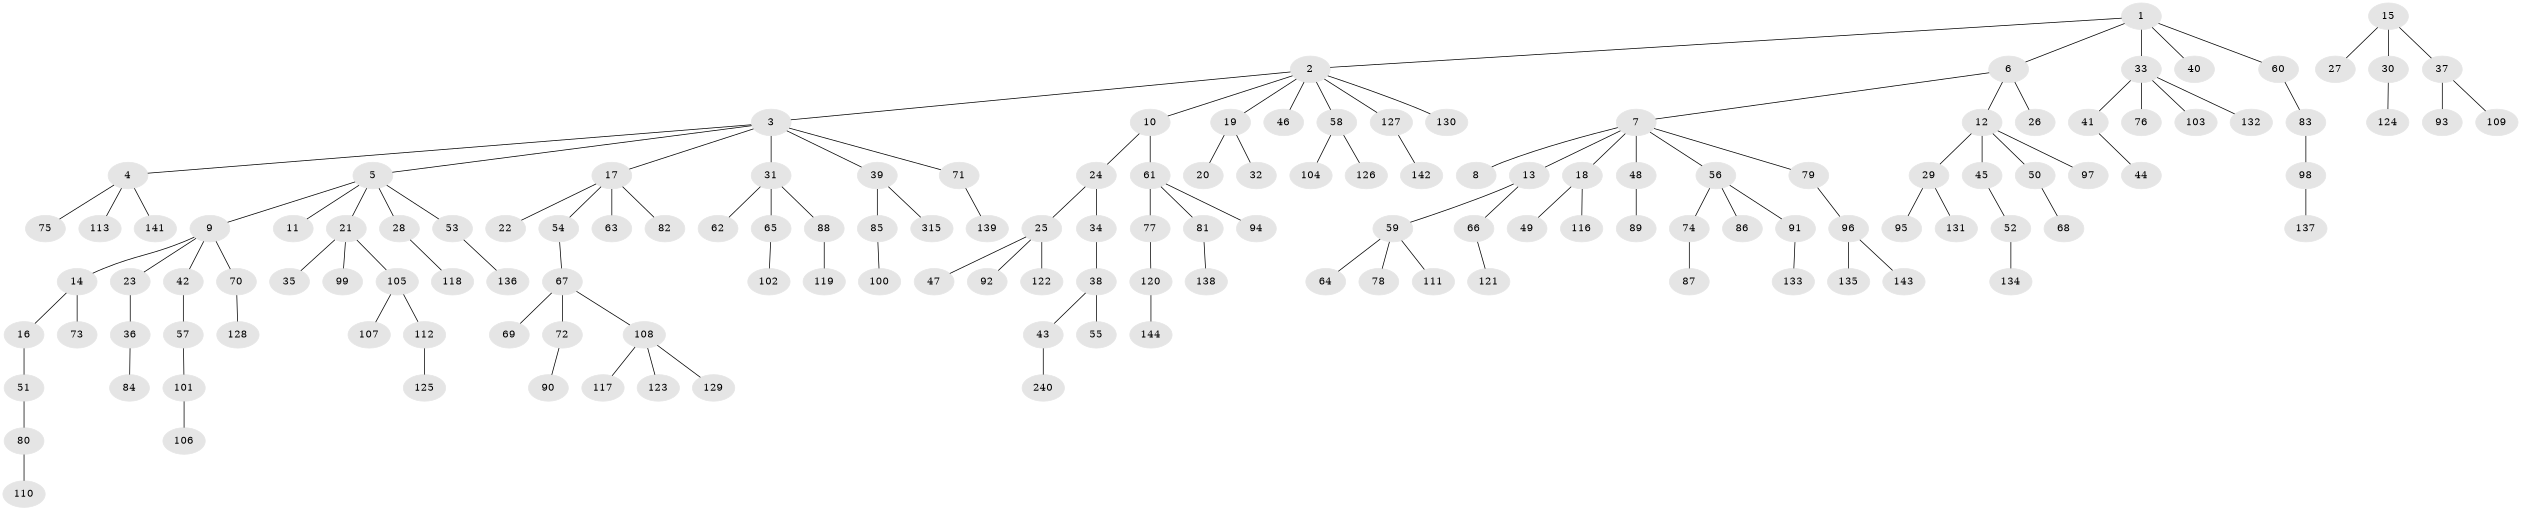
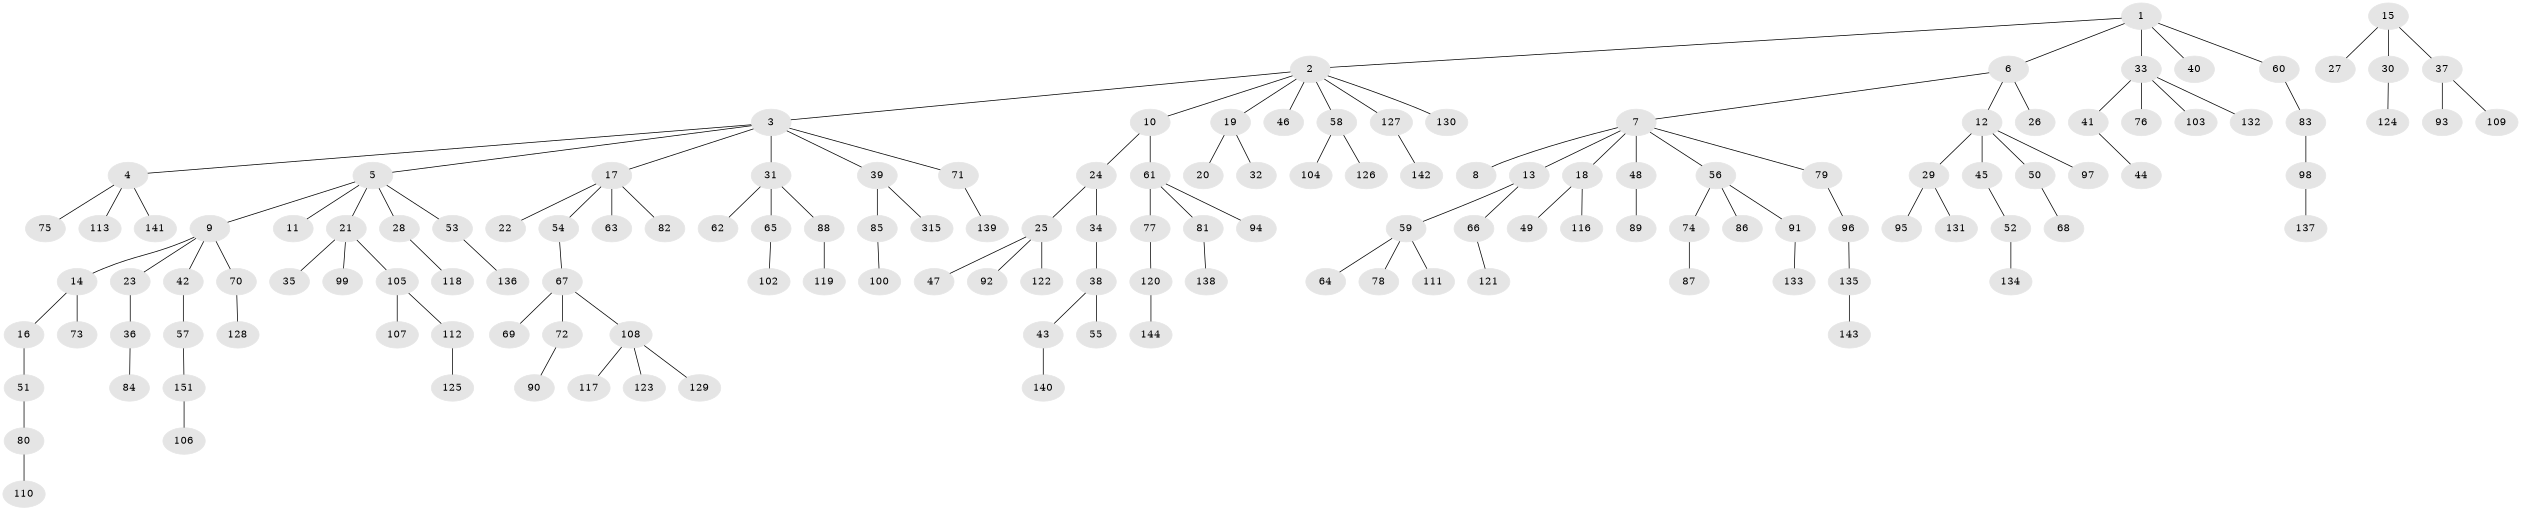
  graph {
    node [color=gray90 style=filled]
    1
    2
    6
    33
    40
    60
    3
    10
    19
    46
    58
    127
    130
    7
    12
    26
    41
    76
    103
    132
    83
    4
    5
    17
    31
    39
    71
    24
    61
    20
    32
    104
    126
    142
    75
    113
    141
    9
    11
    21
    28
    53
    15
    27
    30
    37
    22
    54
    63
    82
    62
    65
    88
    85
    n55 [label=315]
    139
    14
    23
    42
    70
    35
    99
    105
    118
    136
    8
    13
    18
    48
    56
    79
    29
    45
    50
    97
    59
    66
    49
    116
    89
    74
    86
    91
    96
    16
    73
    36
    57
    128
    25
    34
    77
    81
    94
    95
    131
    52
    68
    64
    78
    111
    121
    51
    124
    93
    109
    80
    67
    107
    112
    84
    47
    92
    122
    38
    102
    119
    44
    43
    55
-   140 [label=240]
+   140
    100
-   101
+   101 [label=151]
    134
    110
    69
    72
    108
    87
    133
    106
    98
    120
    138
    90
    117
    123
    129
    144
    135
    137
    143
    125
    1 -- 2
    1 -- 6
    1 -- 33
    1 -- 40
    1 -- 60
    2 -- 3
    2 -- 10
    2 -- 19
    2 -- 46
    2 -- 58
    2 -- 127
    2 -- 130
    6 -- 7
    6 -- 12
    6 -- 26
    33 -- 41
    33 -- 76
    33 -- 103
    33 -- 132
    60 -- 83
    3 -- 4
    3 -- 5
    3 -- 17
    3 -- 31
    3 -- 39
    3 -- 71
    10 -- 24
    10 -- 61
    19 -- 20
    19 -- 32
    58 -- 104
    58 -- 126
    127 -- 142
    7 -- 8
    7 -- 13
    7 -- 18
    7 -- 48
    7 -- 56
    7 -- 79
    12 -- 29
    12 -- 45
    12 -- 50
    12 -- 97
    41 -- 44
    83 -- 98
    4 -- 75
    4 -- 113
    4 -- 141
    5 -- 9
    5 -- 11
    5 -- 21
    5 -- 28
    5 -- 53
    17 -- 22
    17 -- 54
    17 -- 63
    17 -- 82
    31 -- 62
    31 -- 65
    31 -- 88
    39 -- 85
    39 -- n55
    71 -- 139
    24 -- 25
    24 -- 34
    61 -- 77
    61 -- 81
    61 -- 94
    9 -- 14
    9 -- 23
    9 -- 42
    9 -- 70
    21 -- 35
    21 -- 99
    21 -- 105
    28 -- 118
    53 -- 136
    15 -- 27
    15 -- 30
    15 -- 37
    30 -- 124
    37 -- 93
    37 -- 109
    54 -- 67
    65 -- 102
    88 -- 119
    85 -- 100
    14 -- 16
    14 -- 73
    23 -- 36
    42 -- 57
    70 -- 128
    105 -- 107
    105 -- 112
    13 -- 59
    13 -- 66
    18 -- 49
    18 -- 116
    48 -- 89
    56 -- 74
    56 -- 86
    56 -- 91
    79 -- 96
    29 -- 95
    29 -- 131
    45 -- 52
    50 -- 68
    59 -- 64
    59 -- 78
    59 -- 111
    66 -- 121
    74 -- 87
    91 -- 133
    96 -- 135
    16 -- 51
    36 -- 84
    57 -- 101
    25 -- 47
    25 -- 92
    25 -- 122
    34 -- 38
    77 -- 120
    81 -- 138
    52 -- 134
    51 -- 80
    80 -- 110
    67 -- 69
    67 -- 72
    67 -- 108
    112 -- 125
    38 -- 43
    38 -- 55
    43 -- 140
    101 -- 106
    72 -- 90
    108 -- 117
    108 -- 123
    108 -- 129
    98 -- 137
    120 -- 144
-   96 -- 143
+   135 -- 143
  }
